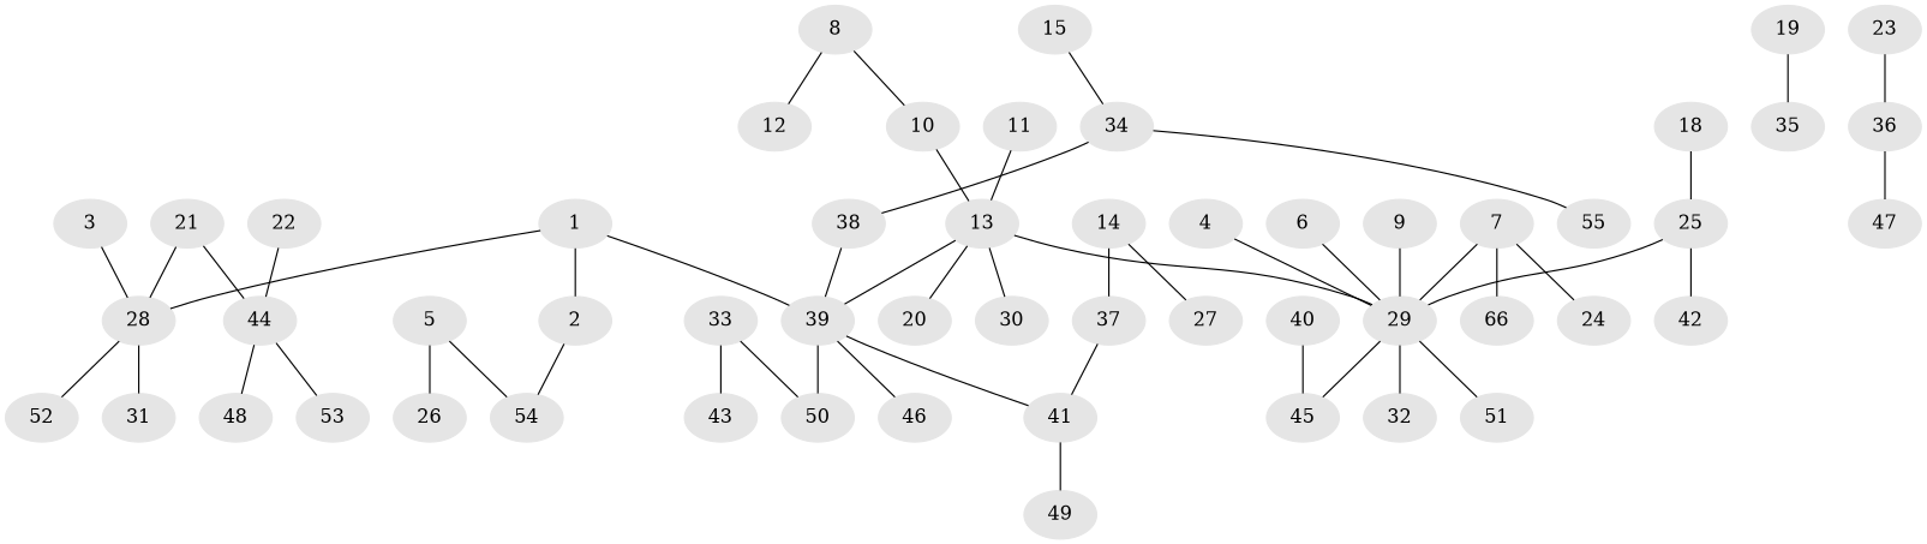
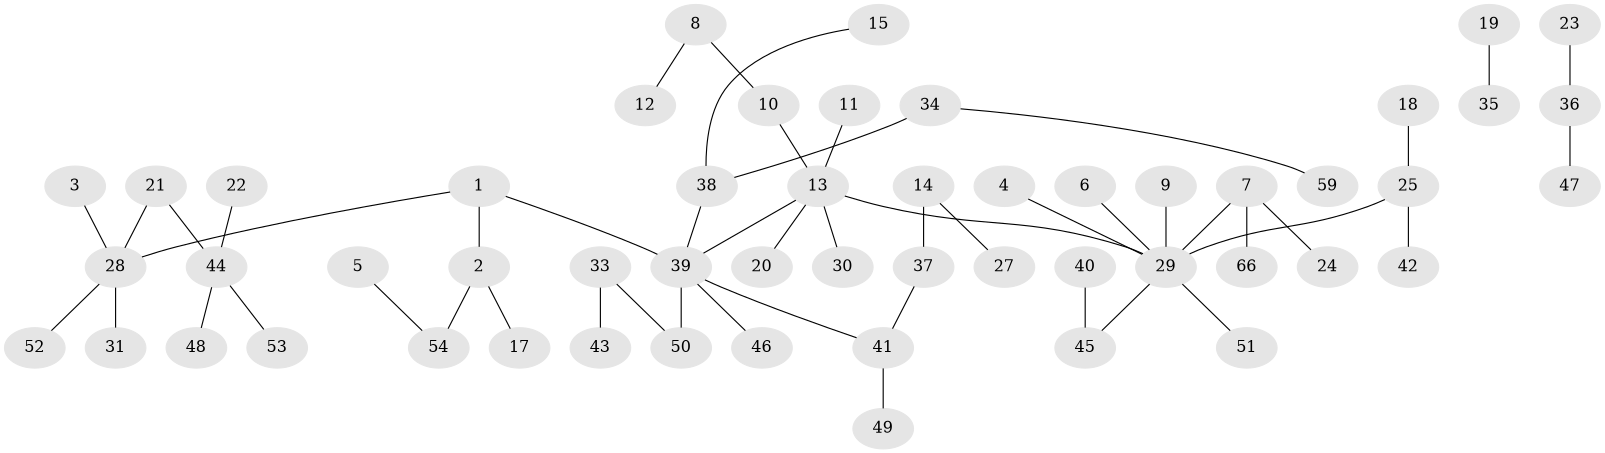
  graph {
    fontname="DejaVu Serif"
    node [color=gray90 fontname="DejaVu Serif" style=filled]
    edge [fontname="DejaVu Serif" weight=1.0]
    1
    2
    28
    39
+   17
    54
    31
    52
    50
    41
    46
    3
    4
    29
-   32
    45
    51
    5
-   26
    6
    7
    n22 [label=66]
    24
    8
    12
    10
    13
    20
    30
    9
    11
    14
    27
    37
    15
    34
    38
-   55
+   55 [label=59]
    18
    25
    42
    19
    35
    21
    44
    36
    47
    48
    53
    22
    23
    33
    43
    49
    40
    1 -- 2
    1 -- 28
    1 -- 39
+   2 -- 17
    2 -- 54
    28 -- 31
    28 -- 52
    39 -- 50
    39 -- 41
    39 -- 46
    41 -- 49
    3 -- 28
    4 -- 29
-   29 -- 32
    29 -- 45
    29 -- 51
    5 -- 54
-   5 -- 26
    6 -- 29
    7 -- 29
    7 -- n22
    7 -- 24
    8 -- 12
    8 -- 10
    10 -- 13
    13 -- 39
    13 -- 29
    13 -- 20
    13 -- 30
    9 -- 29
    11 -- 13
    14 -- 27
    14 -- 37
    37 -- 41
-   15 -- 34
+   15 -- 38
    34 -- 38
    34 -- 55
    38 -- 39
    18 -- 25
    25 -- 29
    25 -- 42
    19 -- 35
    21 -- 28
    21 -- 44
    44 -- 48
    44 -- 53
    36 -- 47
    22 -- 44
    23 -- 36
    33 -- 50
    33 -- 43
    40 -- 45
  }
